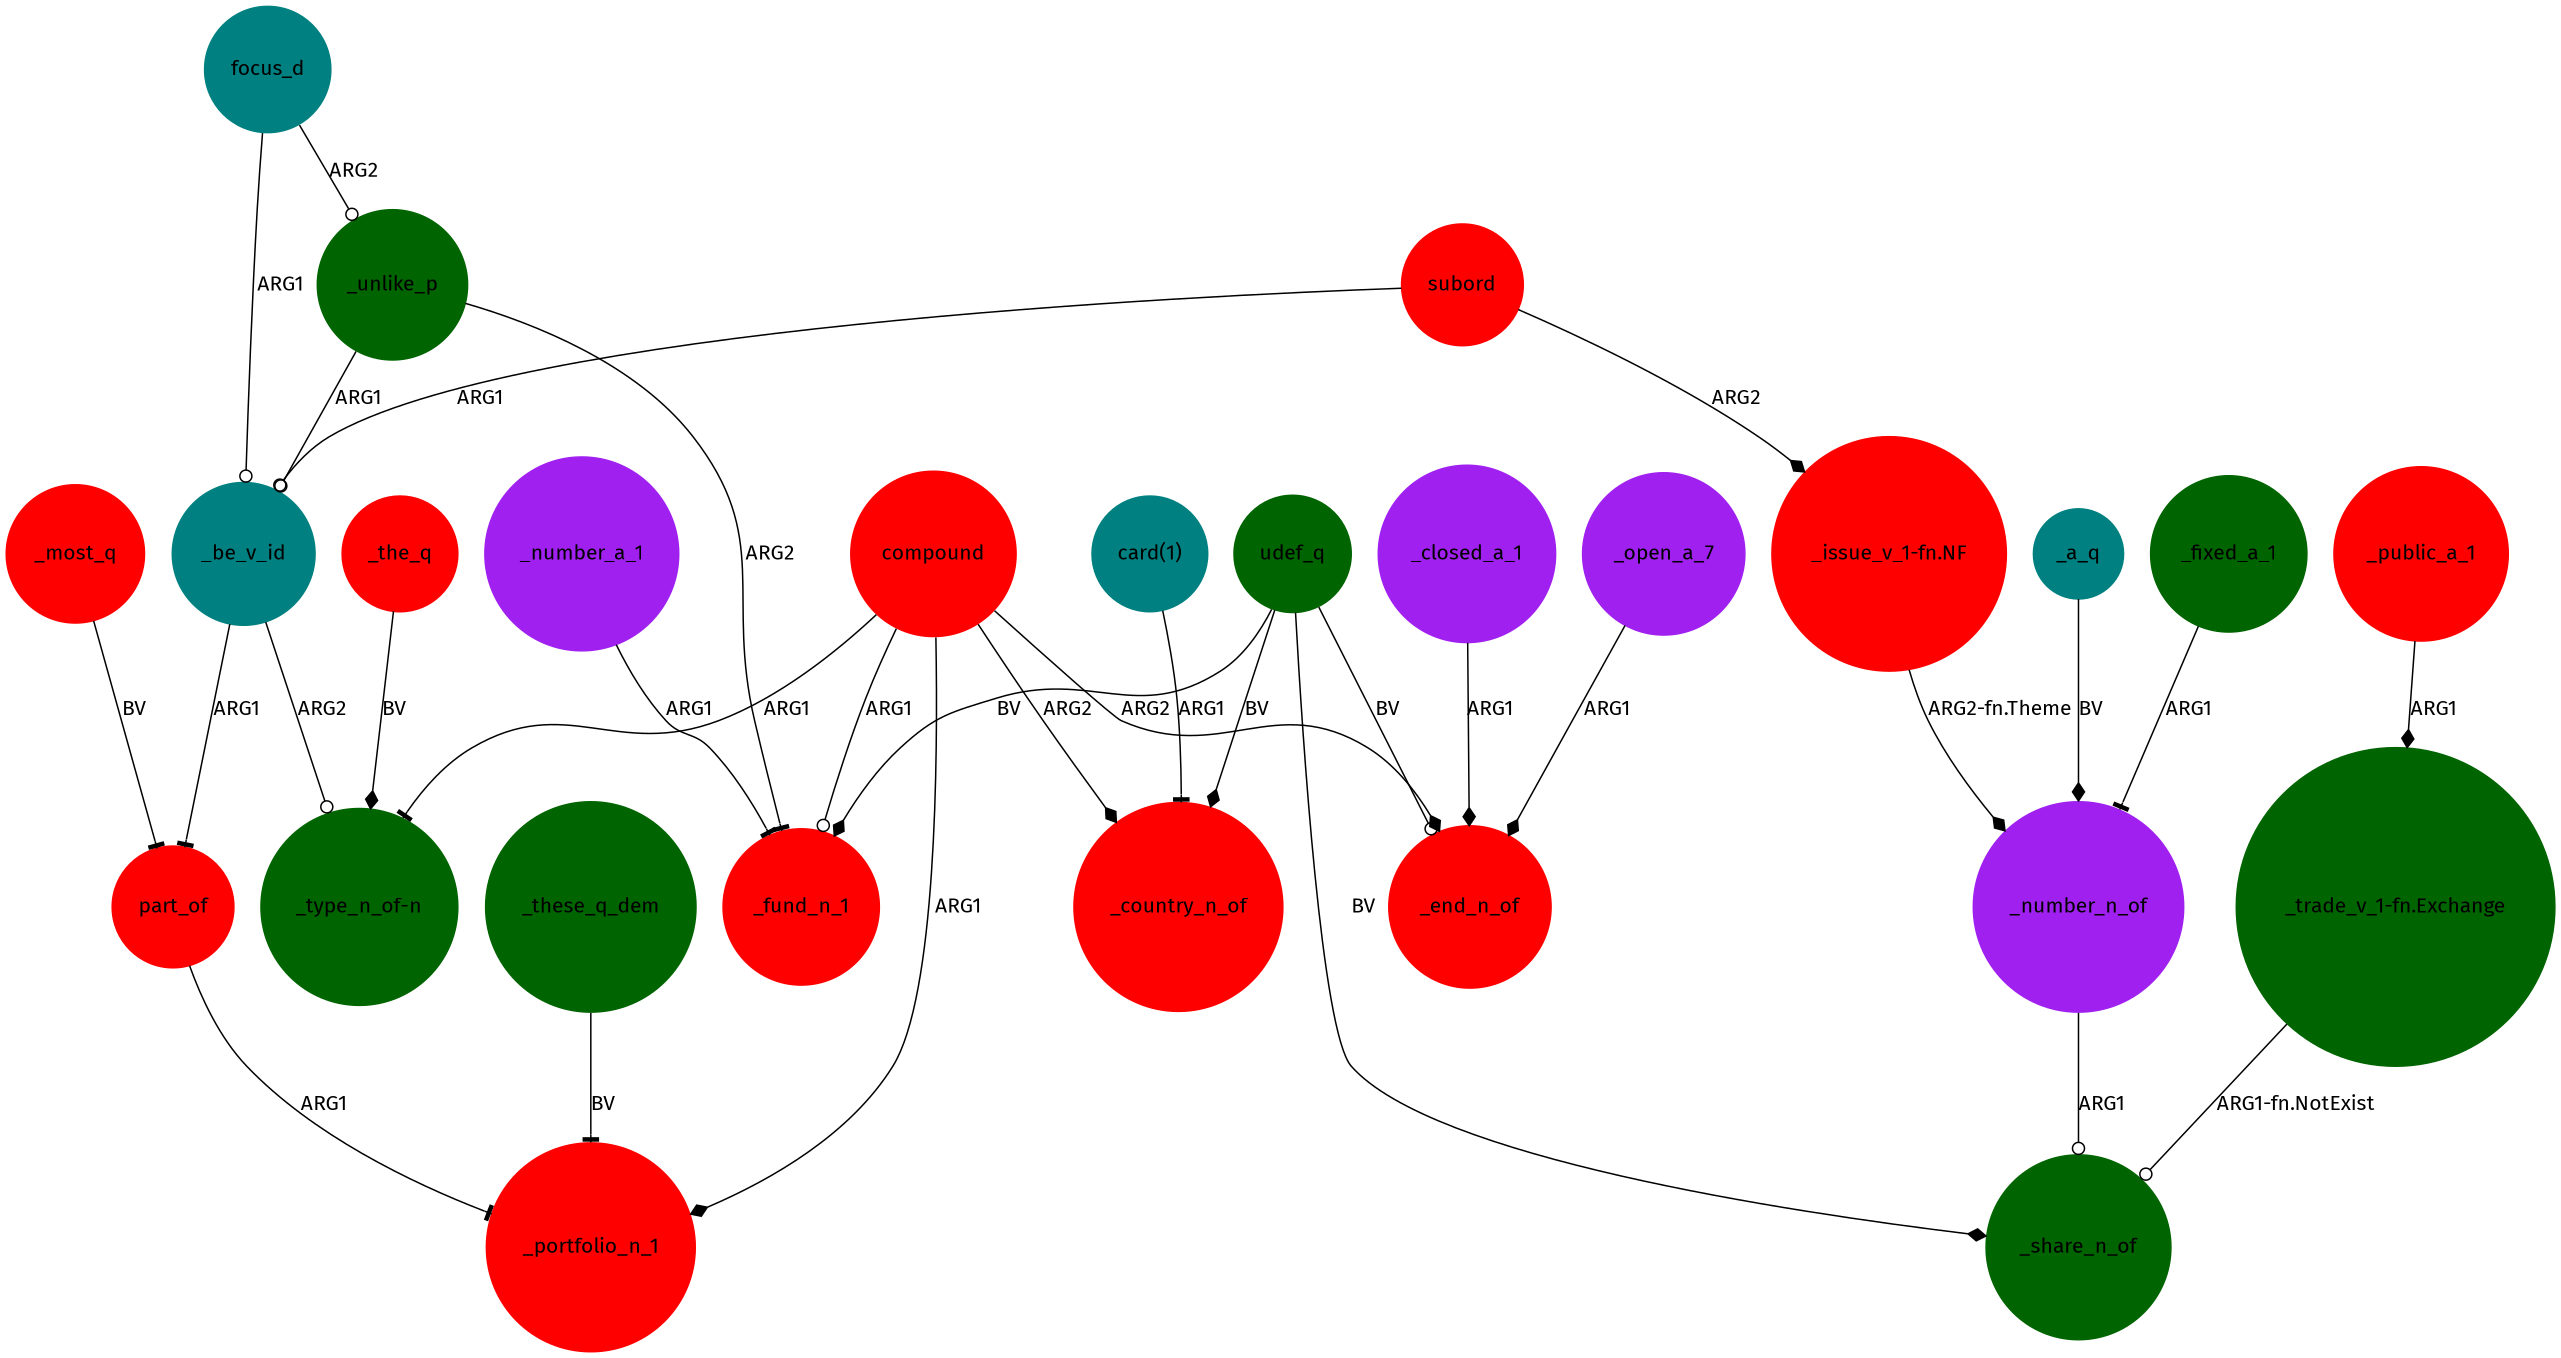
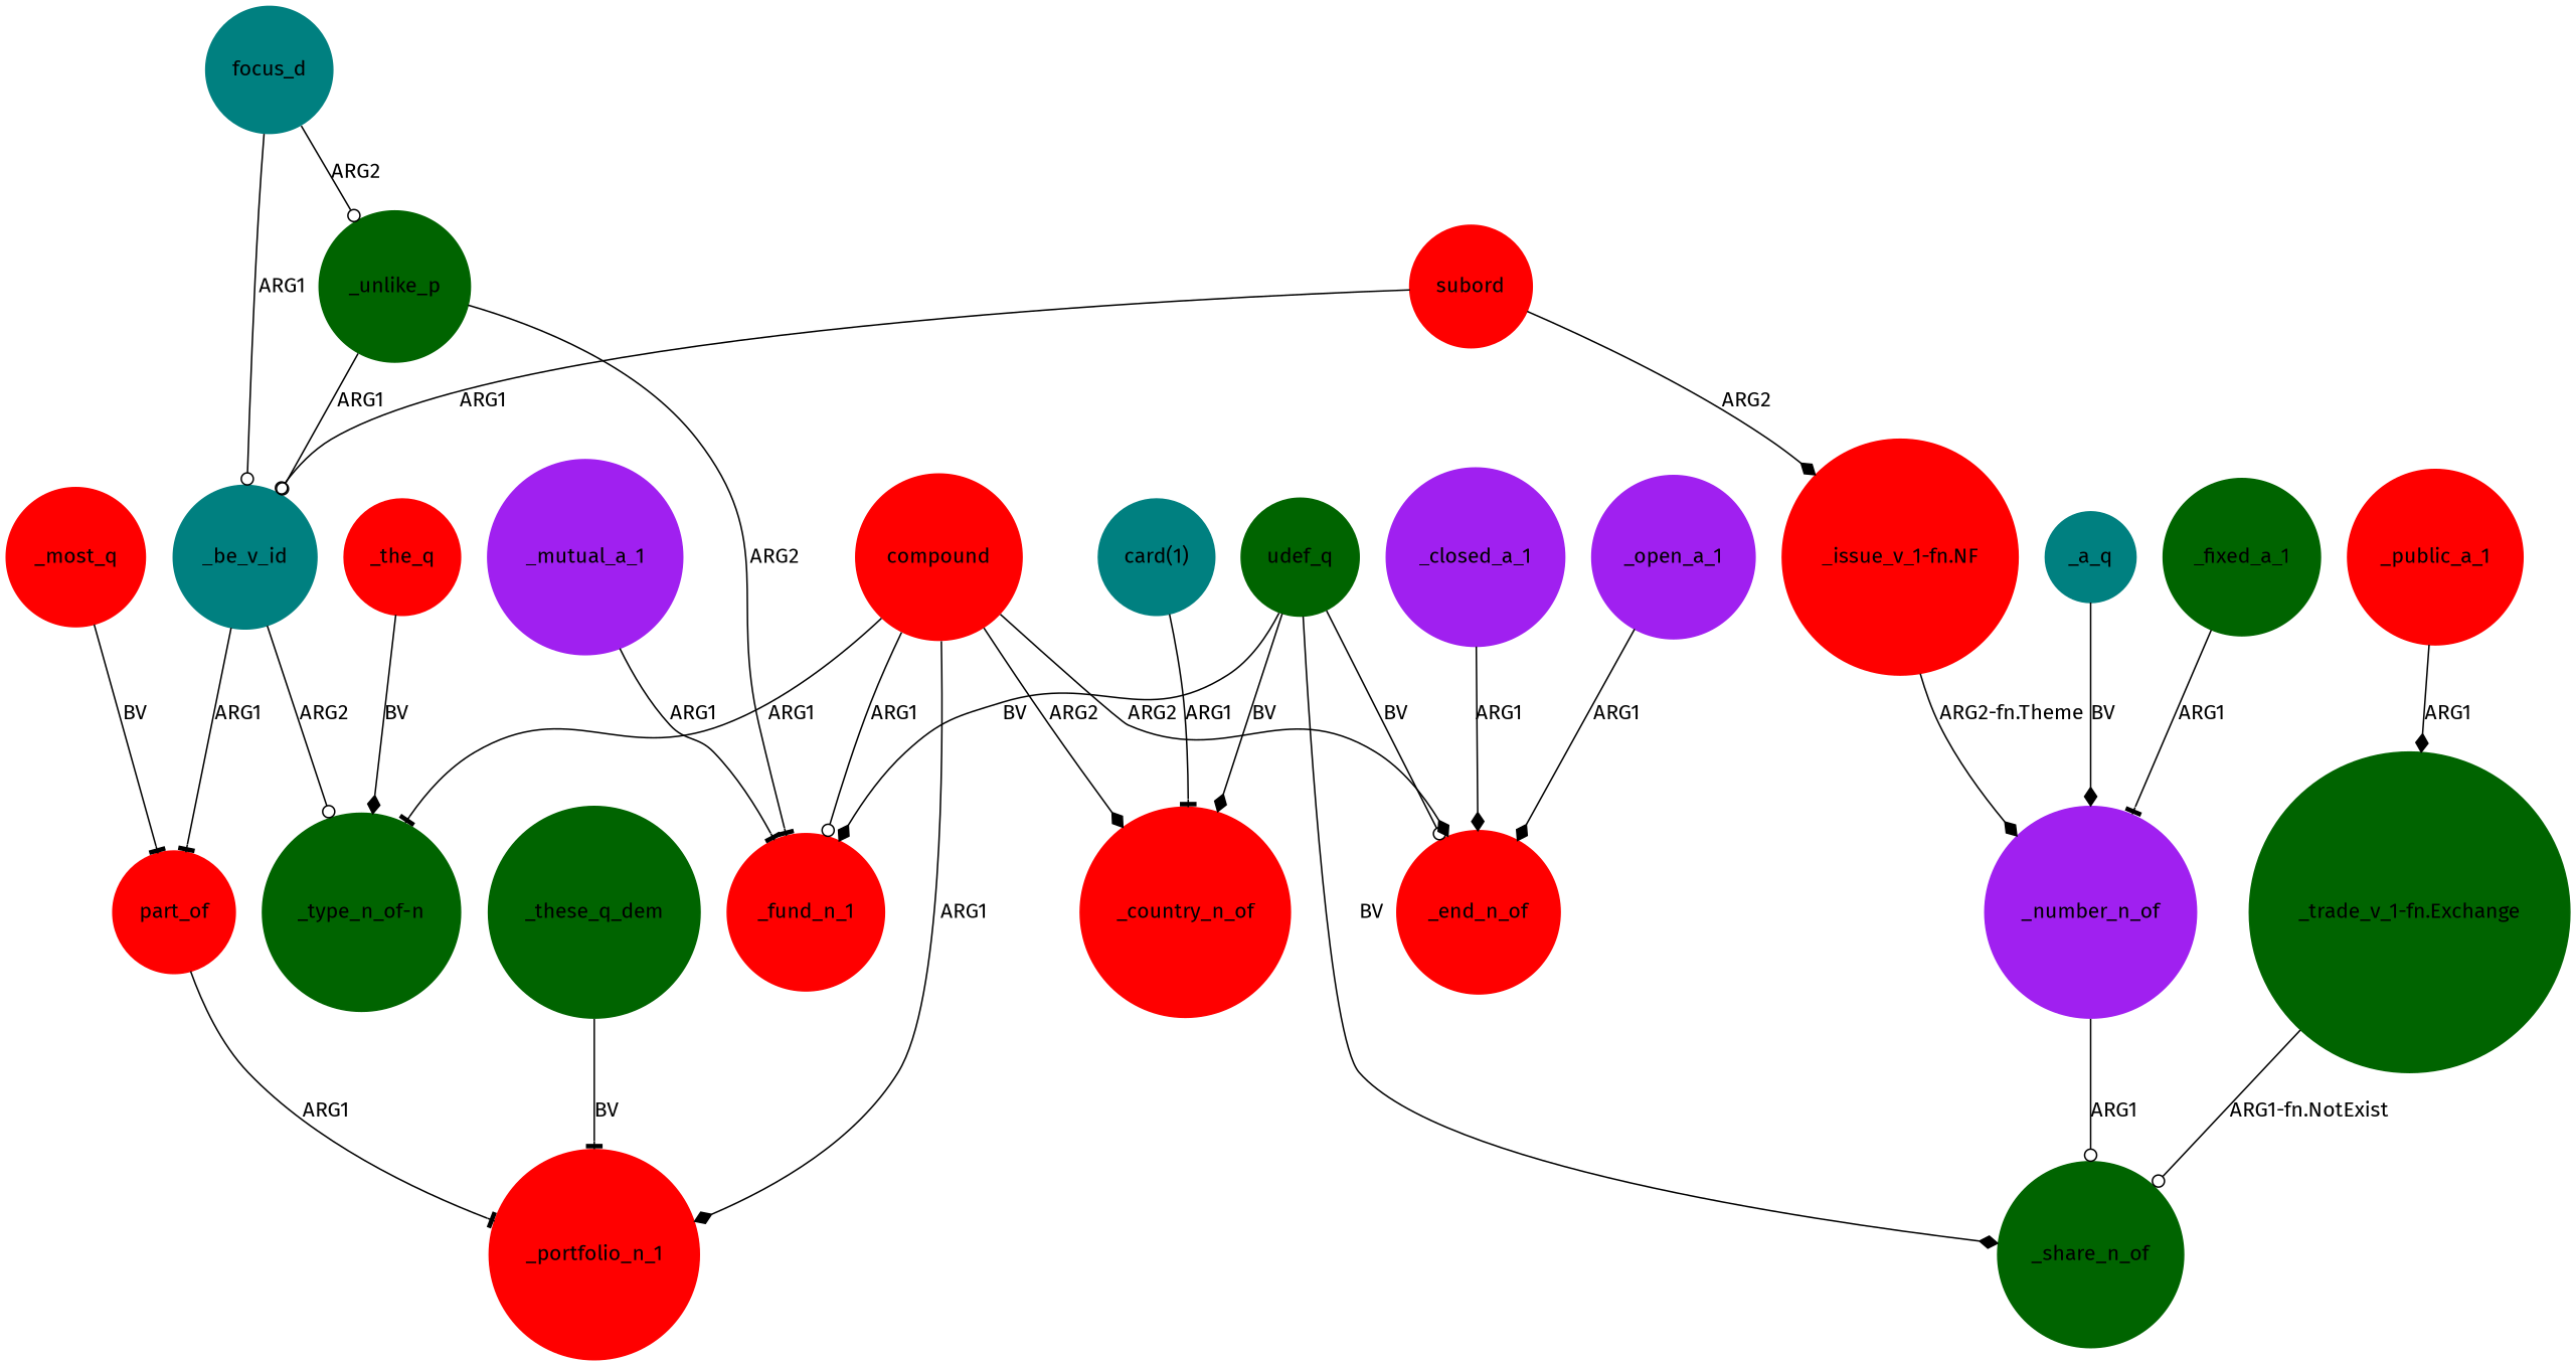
  digraph {
    fontname="Fira Sans"
    node [color=red fontname="Fira Sans" shape=circle style=filled]
    edge [arrowhead=diamond fontname="Fira Sans"]
    _be_v_id [color=teal]
    part_of
    "_type_n_of-n" [color=darkgreen]
    _portfolio_n_1
    subord
    "_issue_v_1-fn.NF"
    _number_n_of [color=purple]
    _unlike_p [color=darkgreen]
    _fund_n_1
    compound
    _end_n_of
    _country_n_of
    _a_q [color=teal]
    _share_n_of [color=darkgreen]
    _fixed_a_1 [color=darkgreen]
-   _mutual_a_1 [color=purple label=_number_a_1]
+   _mutual_a_1 [color=purple]
    udef_q [color=darkgreen]
    _the_q
    focus_d [color=teal]
    _most_q
    "card(1)" [color=teal]
    "_trade_v_1-fn.Exchange" [color=darkgreen]
    _public_a_1
    _these_q_dem [color=darkgreen]
    _closed_a_1 [color=purple]
-   _open_a_1 [color=purple label=_open_a_7]
+   _open_a_1 [color=purple]
    _be_v_id -> part_of [arrowhead=tee label=ARG1]
    _be_v_id -> "_type_n_of-n" [arrowhead=odot label=ARG2]
    part_of -> _portfolio_n_1 [arrowhead=tee label=ARG1]
    subord -> _be_v_id [arrowhead=odot label=ARG1]
    subord -> "_issue_v_1-fn.NF" [label=ARG2]
    "_issue_v_1-fn.NF" -> _number_n_of [label="ARG2-fn.Theme"]
    _number_n_of -> _share_n_of [arrowhead=odot label=ARG1]
    _unlike_p -> _be_v_id [arrowhead=odot label=ARG1]
    _unlike_p -> _fund_n_1 [arrowhead=tee label=ARG2]
    compound -> "_type_n_of-n" [arrowhead=tee label=ARG1]
    compound -> _portfolio_n_1 [label=ARG1]
    compound -> _fund_n_1 [arrowhead=odot label=ARG1]
    compound -> _end_n_of [label=ARG2]
    compound -> _country_n_of [label=ARG2]
    _a_q -> _number_n_of [label=BV]
    _fixed_a_1 -> _number_n_of [arrowhead=tee label=ARG1]
    _mutual_a_1 -> _fund_n_1 [arrowhead=tee label=ARG1]
    udef_q -> _fund_n_1 [label=BV]
    udef_q -> _end_n_of [arrowhead=odot label=BV]
    udef_q -> _country_n_of [label=BV]
    udef_q -> _share_n_of [label=BV]
    _the_q -> "_type_n_of-n" [label=BV]
    focus_d -> _be_v_id [arrowhead=odot label=ARG1]
    focus_d -> _unlike_p [arrowhead=odot label=ARG2]
    _most_q -> part_of [arrowhead=tee label=BV]
    "card(1)" -> _country_n_of [arrowhead=tee label=ARG1]
    "_trade_v_1-fn.Exchange" -> _share_n_of [arrowhead=odot label="ARG1-fn.NotExist"]
    _public_a_1 -> "_trade_v_1-fn.Exchange" [label=ARG1]
    _these_q_dem -> _portfolio_n_1 [arrowhead=tee label=BV]
    _closed_a_1 -> _end_n_of [label=ARG1]
    _open_a_1 -> _end_n_of [label=ARG1]
  }
